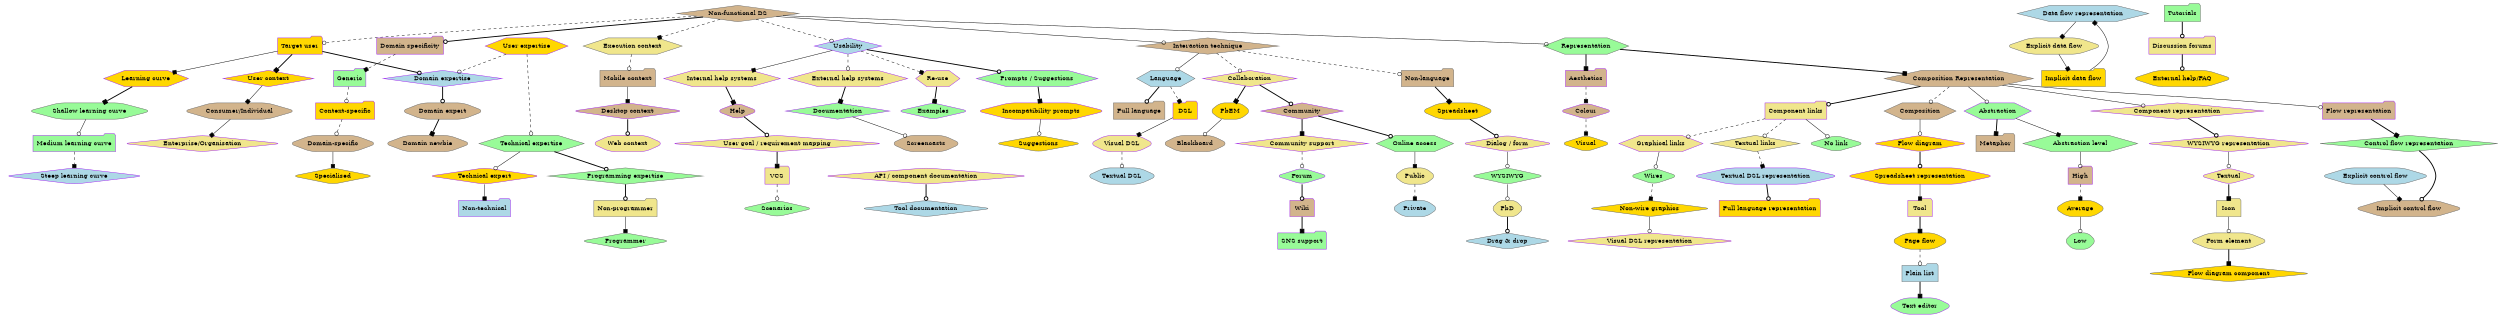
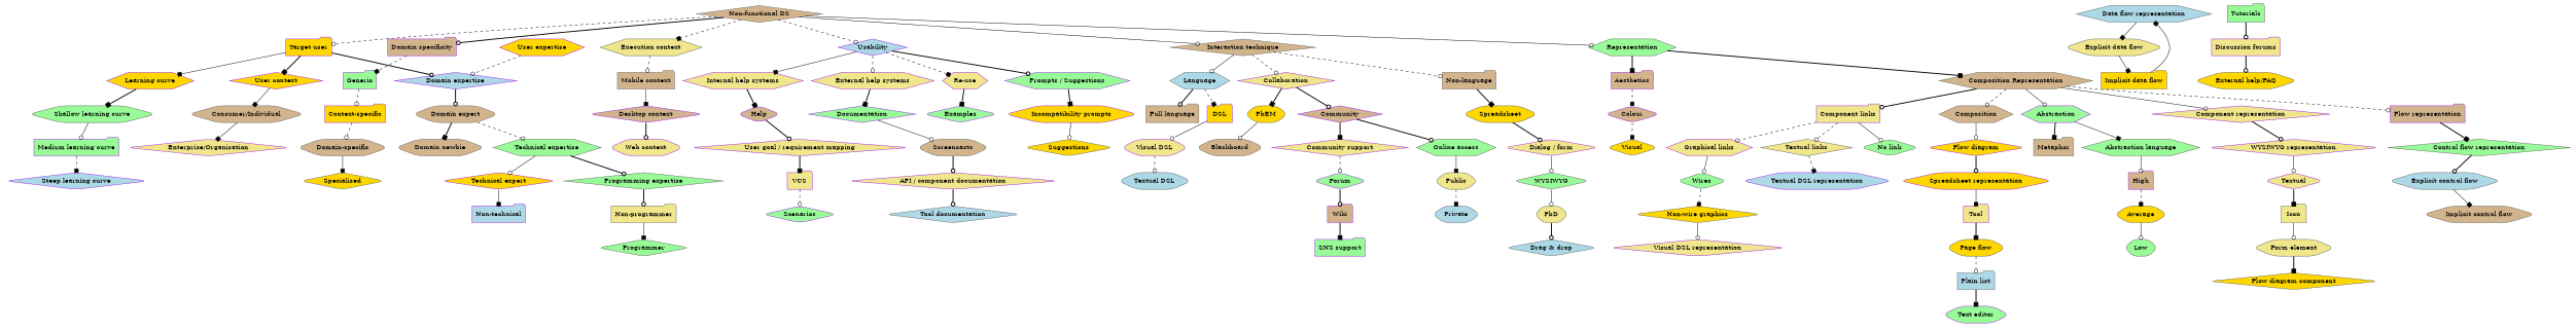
  digraph {
    node [color=gray40 fillcolor=khaki shape=hexagon style="rounded,filled" fontcolor=black]
    edge [arrowhead=odot style=bold]
    "Non-functional DS" [fillcolor=tan shape=diamond style=filled fontcolor=""]
    "Interaction technique" [fillcolor=tan shape=diamond style=filled fontcolor=""]
    Representation [fillcolor=palegreen style=filled fontcolor=""]
    "Target user" [color=purple fillcolor=gold shape=folder style=filled fontcolor=""]
    "Domain specificity" [color=purple fillcolor=tan shape=folder style=filled fontcolor=""]
    "Execution context" [style=filled fontcolor=""]
    Usability [color=purple fillcolor=lightblue shape=diamond style=filled fontcolor=""]
    "Non-language" [fillcolor=tan shape=folder style=filled fontcolor=""]
    Language [fillcolor=lightblue style=filled fontcolor=""]
    Collaboration [color=purple shape=diamond style=filled fontcolor=""]
    "Composition Representation" [fillcolor=tan style=filled fontcolor=""]
    Aesthetics [color=purple fillcolor=tan shape=folder style=filled fontcolor=""]
    "User context" [color=purple fillcolor=gold shape=diamond style=filled fontcolor=""]
    "Learning curve" [color=purple fillcolor=gold style=filled fontcolor=""]
    "Domain expertise" [color=purple fillcolor=lightblue shape=diamond style=filled fontcolor=""]
    Generic [color=purple fillcolor=palegreen shape=folder]
    "Mobile context" [fillcolor=tan shape=folder]
    "Prompts / Suggestions" [color=purple fillcolor=palegreen style=filled fontcolor=""]
    "Internal help systems" [color=purple style=filled fontcolor=""]
    "External help systems" [color=purple style=filled fontcolor=""]
    "Re-use" [color=purple style=filled fontcolor=""]
    Spreadsheet [fillcolor=gold]
    DSL [color=purple fillcolor=gold shape=folder style=filled fontcolor=""]
    "Full language" [fillcolor=tan shape=folder]
    Community [color=purple fillcolor=tan shape=diamond style=filled fontcolor=""]
    PbEM [fillcolor=gold]
    "Component representation" [color=purple shape=diamond style=filled fontcolor=""]
    "Flow representation" [color=purple fillcolor=tan shape=folder style=filled fontcolor=""]
    "Component links" [color=purple shape=folder style=filled fontcolor=""]
    Composition [fillcolor=tan style=filled fontcolor=""]
    Abstraction [color=purple fillcolor=palegreen style=filled fontcolor=""]
    Colour [color=purple fillcolor=tan shape=diamond]
    "User expertise" [color=purple fillcolor=gold style=filled fontcolor=""]
    "Technical expertise" [fillcolor=palegreen style=filled fontcolor=""]
    "Consumer/Individual" [fillcolor=tan]
    "Shallow learning curve" [fillcolor=palegreen]
    "Context-specific" [color=purple fillcolor=gold shape=folder]
    "Desktop context" [color=purple fillcolor=tan shape=diamond]
    "Incompatibility prompts" [color=purple fillcolor=gold]
    Help [color=purple fillcolor=tan shape=diamond]
    Documentation [color=purple fillcolor=palegreen shape=diamond style=filled fontcolor=""]
    Examples [color=purple fillcolor=palegreen shape=diamond]
    "Dialog / form" [color=purple shape=diamond]
    "Visual DSL" [color=purple]
    "Textual DSL" [fillcolor=lightblue]
    "Community support" [color=purple shape=diamond style=filled fontcolor=""]
    "Online access" [fillcolor=palegreen style=filled fontcolor=""]
    Blackboard [fillcolor=tan]
    Forum [color=purple fillcolor=palegreen shape=diamond]
    Public
    Wiki [color=purple fillcolor=tan shape=folder]
    Private [fillcolor=lightblue]
    "WYSIWYG representation" [color=purple shape=diamond]
    Textual [color=purple shape=diamond]
    "Control flow representation" [fillcolor=palegreen shape=diamond style=filled fontcolor=""]
    "Graphical links" [color=purple style=filled fontcolor=""]
    "Textual links" [shape=diamond style=filled fontcolor=""]
    "No link" [fillcolor=palegreen shape=diamond]
    "Flow diagram" [color=purple fillcolor=gold shape=diamond]
-   "Abstraction level" [fillcolor=palegreen style=filled fontcolor=""]
+   "Abstraction level" [fillcolor=palegreen style=filled label="Abstraction language" fontcolor=""]
    Metaphor [fillcolor=tan shape=folder]
    "Explicit control flow" [fillcolor=lightblue]
    "Data flow representation" [fillcolor=lightblue style=filled fontcolor=""]
    "Explicit data flow"
    "Implicit control flow" [fillcolor=tan]
    "Implicit data flow" [fillcolor=gold shape=folder]
    Wires [fillcolor=palegreen shape=diamond]
    "Textual DSL representation" [color=purple fillcolor=lightblue]
    "Non-wire graphics" [fillcolor=gold shape=diamond]
-   "Full language representation" [color=purple fillcolor=gold shape=folder]
    "Spreadsheet representation" [color=purple fillcolor=gold]
    "Programming expertise" [fillcolor=palegreen shape=diamond style=filled fontcolor=""]
    "Technical expert" [color=purple fillcolor=gold shape=diamond]
    "Non-programmer" [shape=folder]
    "Non-technical" [color=purple fillcolor=lightblue shape=folder]
    "Domain expert" [fillcolor=tan]
    "Enterprise/Organisation" [color=purple shape=diamond]
    Suggestions [fillcolor=gold shape=diamond]
    "User goal / requirement mapping" [color=purple shape=diamond]
    Screencasts [fillcolor=tan]
    Tutorials [fillcolor=palegreen shape=folder]
    "Discussion forums" [color=purple shape=folder]
    "API / component documentation" [color=purple shape=diamond]
    "Medium learning curve" [color=purple fillcolor=palegreen shape=folder]
    Programmer [fillcolor=palegreen shape=diamond]
    "Domain newbie" [fillcolor=tan]
    Visual [fillcolor=gold shape=diamond]
    High [color=purple fillcolor=tan shape=folder]
    Average [fillcolor=gold]
    WYSIWYG [fillcolor=palegreen shape=diamond]
    PbD
    "Drag & drop" [fillcolor=lightblue shape=diamond]
    "SNS support" [color=purple fillcolor=palegreen shape=folder]
    Icon [shape=folder]
    "Form element"
    "Flow diagram component" [fillcolor=gold shape=diamond]
    "Visual DSL representation" [color=purple shape=diamond]
    n98 [color=purple label=Tool shape=folder]
    "Page flow" [fillcolor=gold]
    "Plain list" [fillcolor=lightblue shape=folder]
    "Text editor" [color=purple fillcolor=palegreen]
    Low [fillcolor=palegreen]
    "Domain-specific" [fillcolor=tan]
    Specialised [fillcolor=gold shape=diamond]
    "Web context" [color=purple]
    VCS [color=purple shape=folder]
-   Scenarios [fillcolor=palegreen shape=diamond]
+   Scenarios [color=purple fillcolor=palegreen shape=diamond]
    "External help/FAQ" [fillcolor=gold]
    "Tool documentation" [fillcolor=lightblue shape=diamond]
    "Steep learning curve" [color=purple fillcolor=lightblue shape=diamond]
    "Non-functional DS" -> "Interaction technique" [style=solid]
    "Non-functional DS" -> Representation [style=solid]
    "Non-functional DS" -> "Target user" [style=dashed]
    "Non-functional DS" -> "Domain specificity"
    "Non-functional DS" -> "Execution context" [arrowhead=box style=dashed]
    "Non-functional DS" -> Usability [style=dashed]
    "Interaction technique" -> "Non-language" [style=dashed]
    "Interaction technique" -> Language [style=solid]
    "Interaction technique" -> Collaboration [style=dashed]
    Representation -> "Composition Representation" [arrowhead=box]
    Representation -> Aesthetics [arrowhead=box]
    "Target user" -> "User context" [arrowhead=box]
    "Target user" -> "Learning curve" [arrowhead=box style=solid]
    "Target user" -> "Domain expertise"
    "Domain specificity" -> Generic [arrowhead=box style=dashed]
    "Execution context" -> "Mobile context" [style=dashed]
    Usability -> "Prompts / Suggestions"
    Usability -> "Internal help systems" [arrowhead=box style=solid]
    Usability -> "External help systems" [style=dashed]
    Usability -> "Re-use" [arrowhead=box style=dashed]
    "Non-language" -> Spreadsheet [arrowhead=box]
    Language -> DSL [arrowhead=box style=dashed]
    Language -> "Full language"
    Collaboration -> Community
    Collaboration -> PbEM [arrowhead=box]
    "Composition Representation" -> "Component representation" [style=solid]
-   "Composition Representation" -> "Flow representation" [style=solid]
+   "Composition Representation" -> "Flow representation" [style=dashed]
    "Composition Representation" -> "Component links"
    "Composition Representation" -> Composition [style=dashed]
    "Composition Representation" -> Abstraction [style=solid]
    Aesthetics -> Colour [arrowhead=box style=dashed]
    "User context" -> "Consumer/Individual" [arrowhead=box style=solid]
    "Learning curve" -> "Shallow learning curve" [arrowhead=box]
    "Domain expertise" -> "Domain expert"
    Generic -> "Context-specific" [style=dashed]
    "Mobile context" -> "Desktop context" [arrowhead=box style=solid]
    "Prompts / Suggestions" -> "Incompatibility prompts" [arrowhead=box]
    "Internal help systems" -> Help [arrowhead=box]
    "External help systems" -> Documentation [arrowhead=box]
    "Re-use" -> Examples [arrowhead=box]
    Spreadsheet -> "Dialog / form"
-   DSL -> "Visual DSL" [arrowhead=box style=solid]
+   DSL -> "Visual DSL" [style=solid]
    Community -> "Community support" [arrowhead=box]
    Community -> "Online access"
    PbEM -> Blackboard [style=solid]
    "Component representation" -> "WYSIWYG representation"
    "Flow representation" -> "Control flow representation" [arrowhead=box]
    "Component links" -> "Graphical links" [style=dashed]
    "Component links" -> "Textual links" [style=dashed]
    "Component links" -> "No link" [style=solid]
    Composition -> "Flow diagram" [style=solid]
    Abstraction -> "Abstraction level" [arrowhead=box style=solid]
    Abstraction -> Metaphor [arrowhead=box]
    Colour -> Visual [arrowhead=box style=dashed]
    "User expertise" -> "Domain expertise" [style=dashed]
-   "User expertise" -> "Technical expertise" [style=dashed]
+   "Domain expert" -> "Technical expertise" [style=dashed]
    "Technical expertise" -> "Programming expertise"
    "Technical expertise" -> "Technical expert" [style=solid]
    "Consumer/Individual" -> "Enterprise/Organisation" [arrowhead=box style=solid]
    "Shallow learning curve" -> "Medium learning curve" [style=solid]
    "Context-specific" -> "Domain-specific" [style=dashed]
    "Desktop context" -> "Web context"
    "Incompatibility prompts" -> Suggestions [style=solid]
    Help -> "User goal / requirement mapping"
    Documentation -> Screencasts [style=solid]
    "Dialog / form" -> WYSIWYG [style=solid]
    "Visual DSL" -> "Textual DSL" [style=dashed]
    "Community support" -> Forum [style=dashed]
    "Online access" -> Public [arrowhead=box style=solid]
    Forum -> Wiki
    Public -> Private [arrowhead=box style=dashed]
    Wiki -> "SNS support" [arrowhead=box]
    "WYSIWYG representation" -> Textual [style=solid]
    Textual -> Icon [arrowhead=box]
-   "Control flow representation" -> "Implicit control flow"
+   "Control flow representation" -> "Explicit control flow"
    "Graphical links" -> Wires [style=solid]
    "Textual links" -> "Textual DSL representation" [arrowhead=box style=dashed]
    "Flow diagram" -> "Spreadsheet representation"
    "Abstraction level" -> High [style=solid]
    "Explicit control flow" -> "Implicit control flow" [arrowhead=box style=solid]
    "Data flow representation" -> "Explicit data flow" [arrowhead=box style=solid]
    "Explicit data flow" -> "Implicit data flow" [arrowhead=box style=solid]
    "Implicit data flow" -> "Data flow representation" [arrowhead=box style=solid]
    Wires -> "Non-wire graphics" [arrowhead=box style=dashed]
-   "Textual DSL representation" -> "Full language representation"
    "Non-wire graphics" -> "Visual DSL representation" [style=solid]
    "Spreadsheet representation" -> n98 [arrowhead=box style=solid]
    "Programming expertise" -> "Non-programmer"
    "Technical expert" -> "Non-technical" [arrowhead=box style=solid]
    "Non-programmer" -> Programmer [arrowhead=box style=solid]
    "Domain expert" -> "Domain newbie" [arrowhead=box]
    "User goal / requirement mapping" -> VCS [arrowhead=box]
+   Screencasts -> "API / component documentation"
    Tutorials -> "Discussion forums"
    "Discussion forums" -> "External help/FAQ"
    "API / component documentation" -> "Tool documentation"
    "Medium learning curve" -> "Steep learning curve" [arrowhead=box style=dashed]
    High -> Average [arrowhead=box style=dashed]
    Average -> Low [style=solid]
    WYSIWYG -> PbD [style=solid]
    PbD -> "Drag & drop"
    Icon -> "Form element" [style=solid]
    "Form element" -> "Flow diagram component" [arrowhead=box]
    n98 -> "Page flow" [arrowhead=box]
    "Page flow" -> "Plain list" [style=dashed]
    "Plain list" -> "Text editor" [arrowhead=box]
    "Domain-specific" -> Specialised [arrowhead=box style=solid]
    VCS -> Scenarios [style=dashed]
  }
